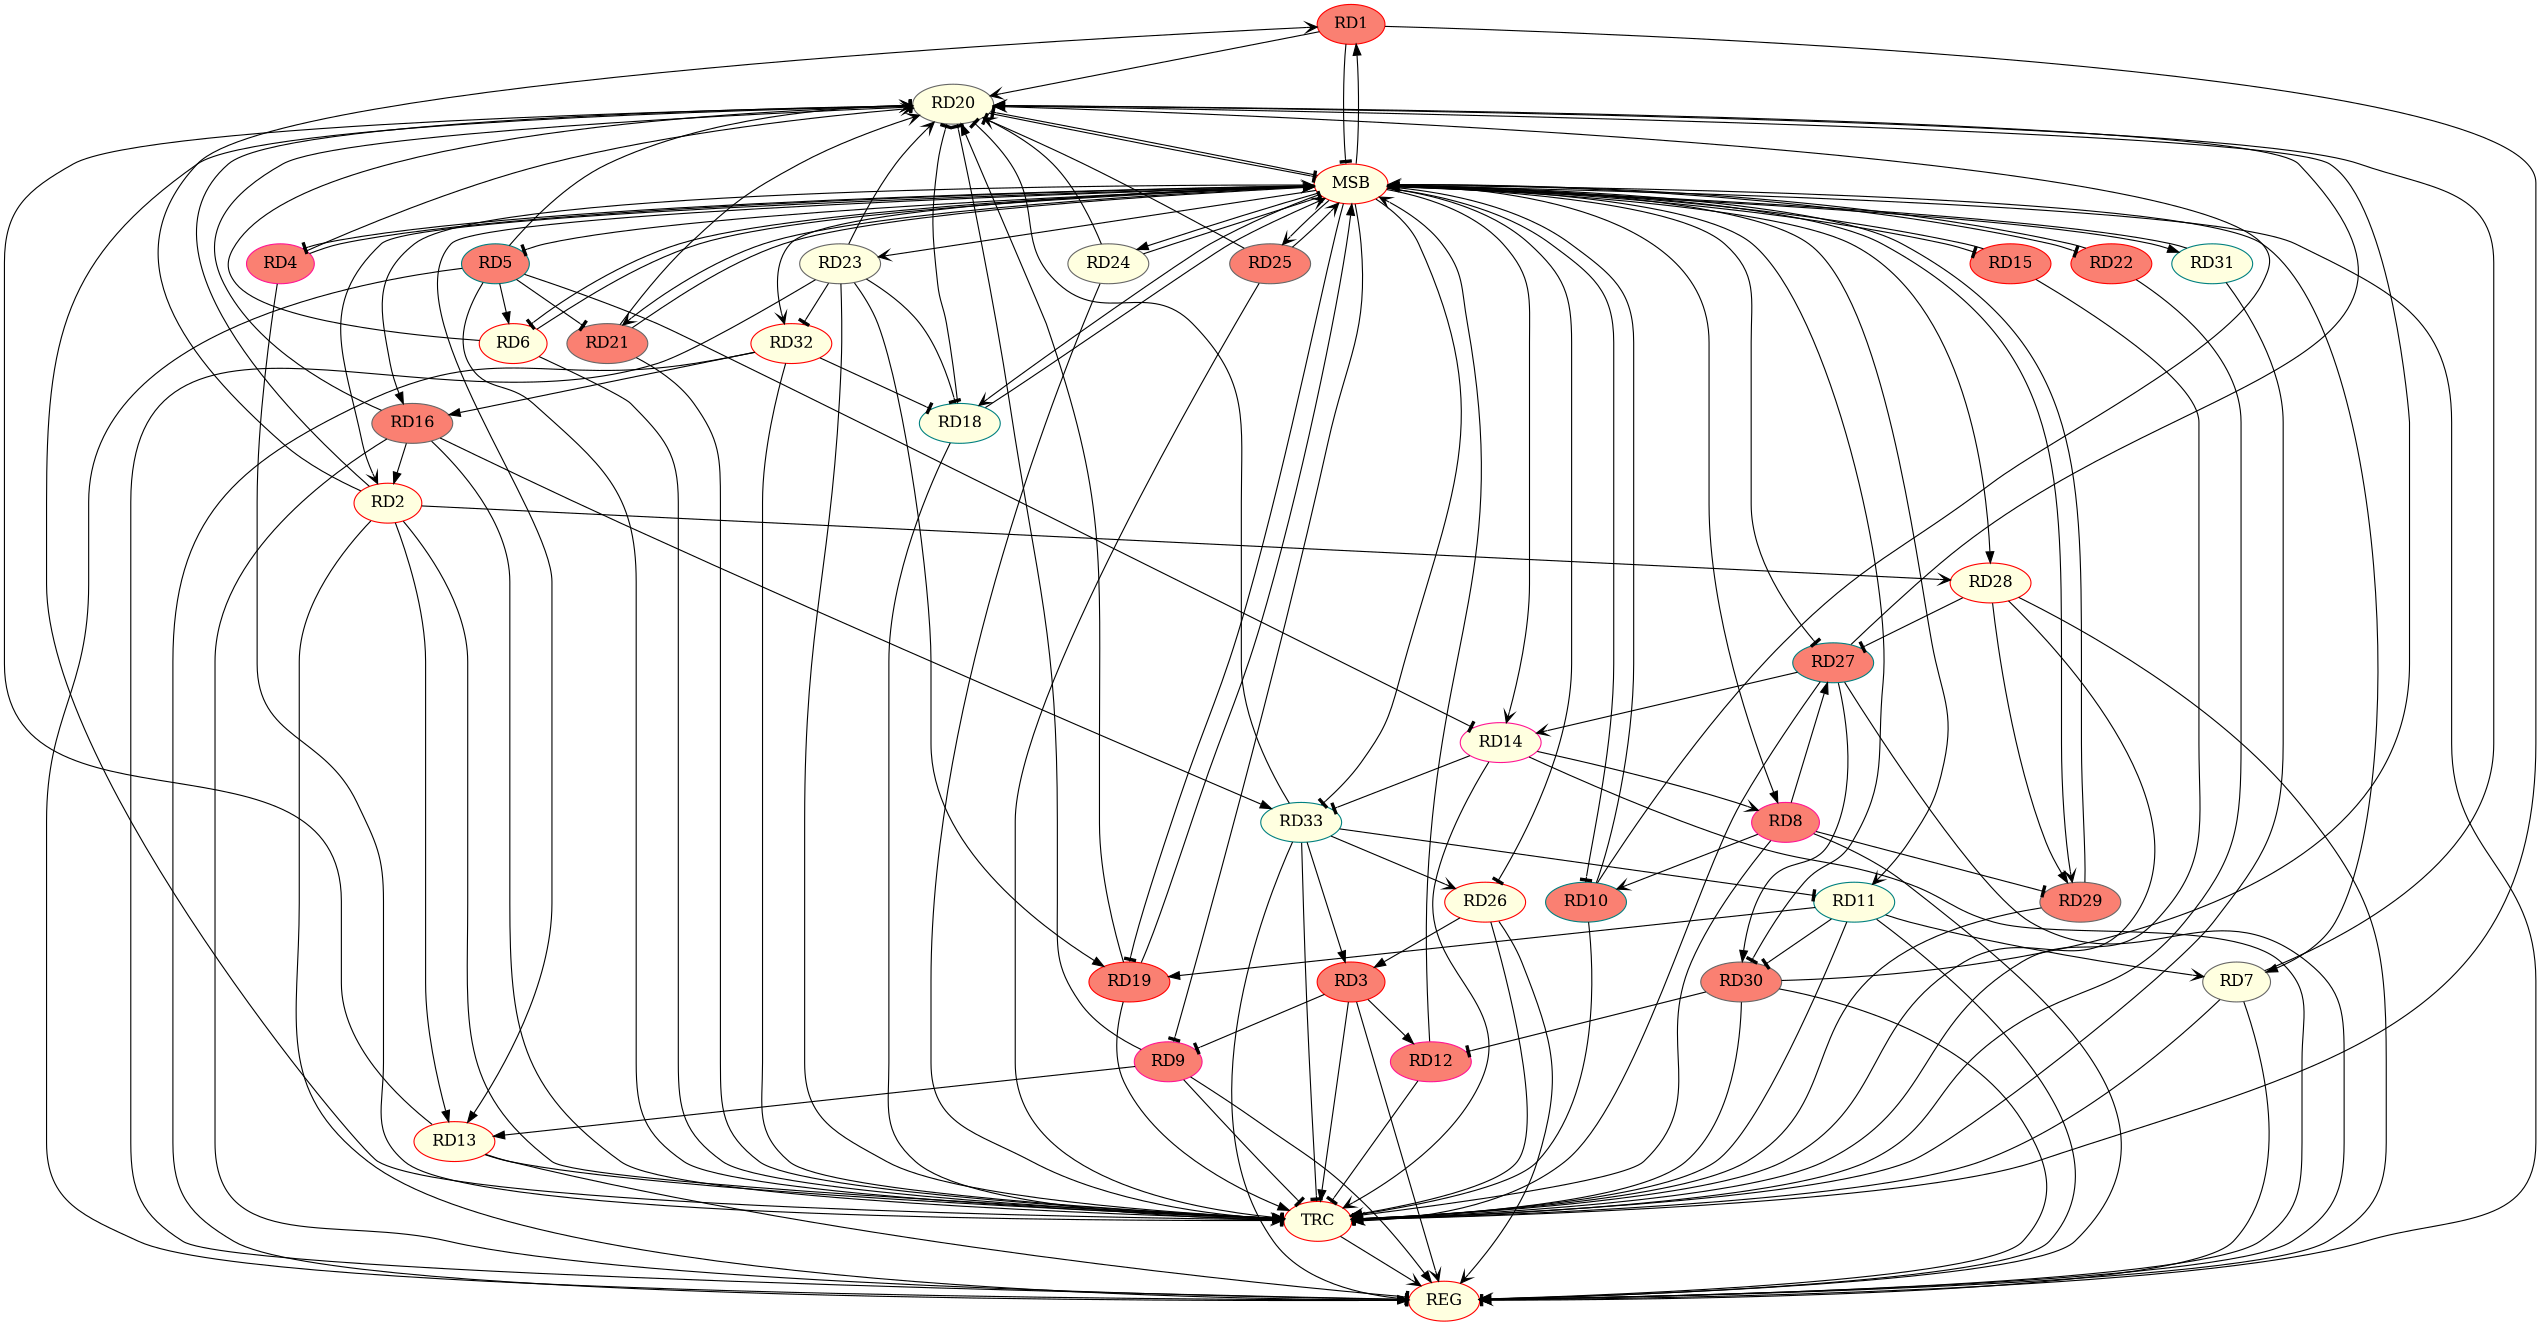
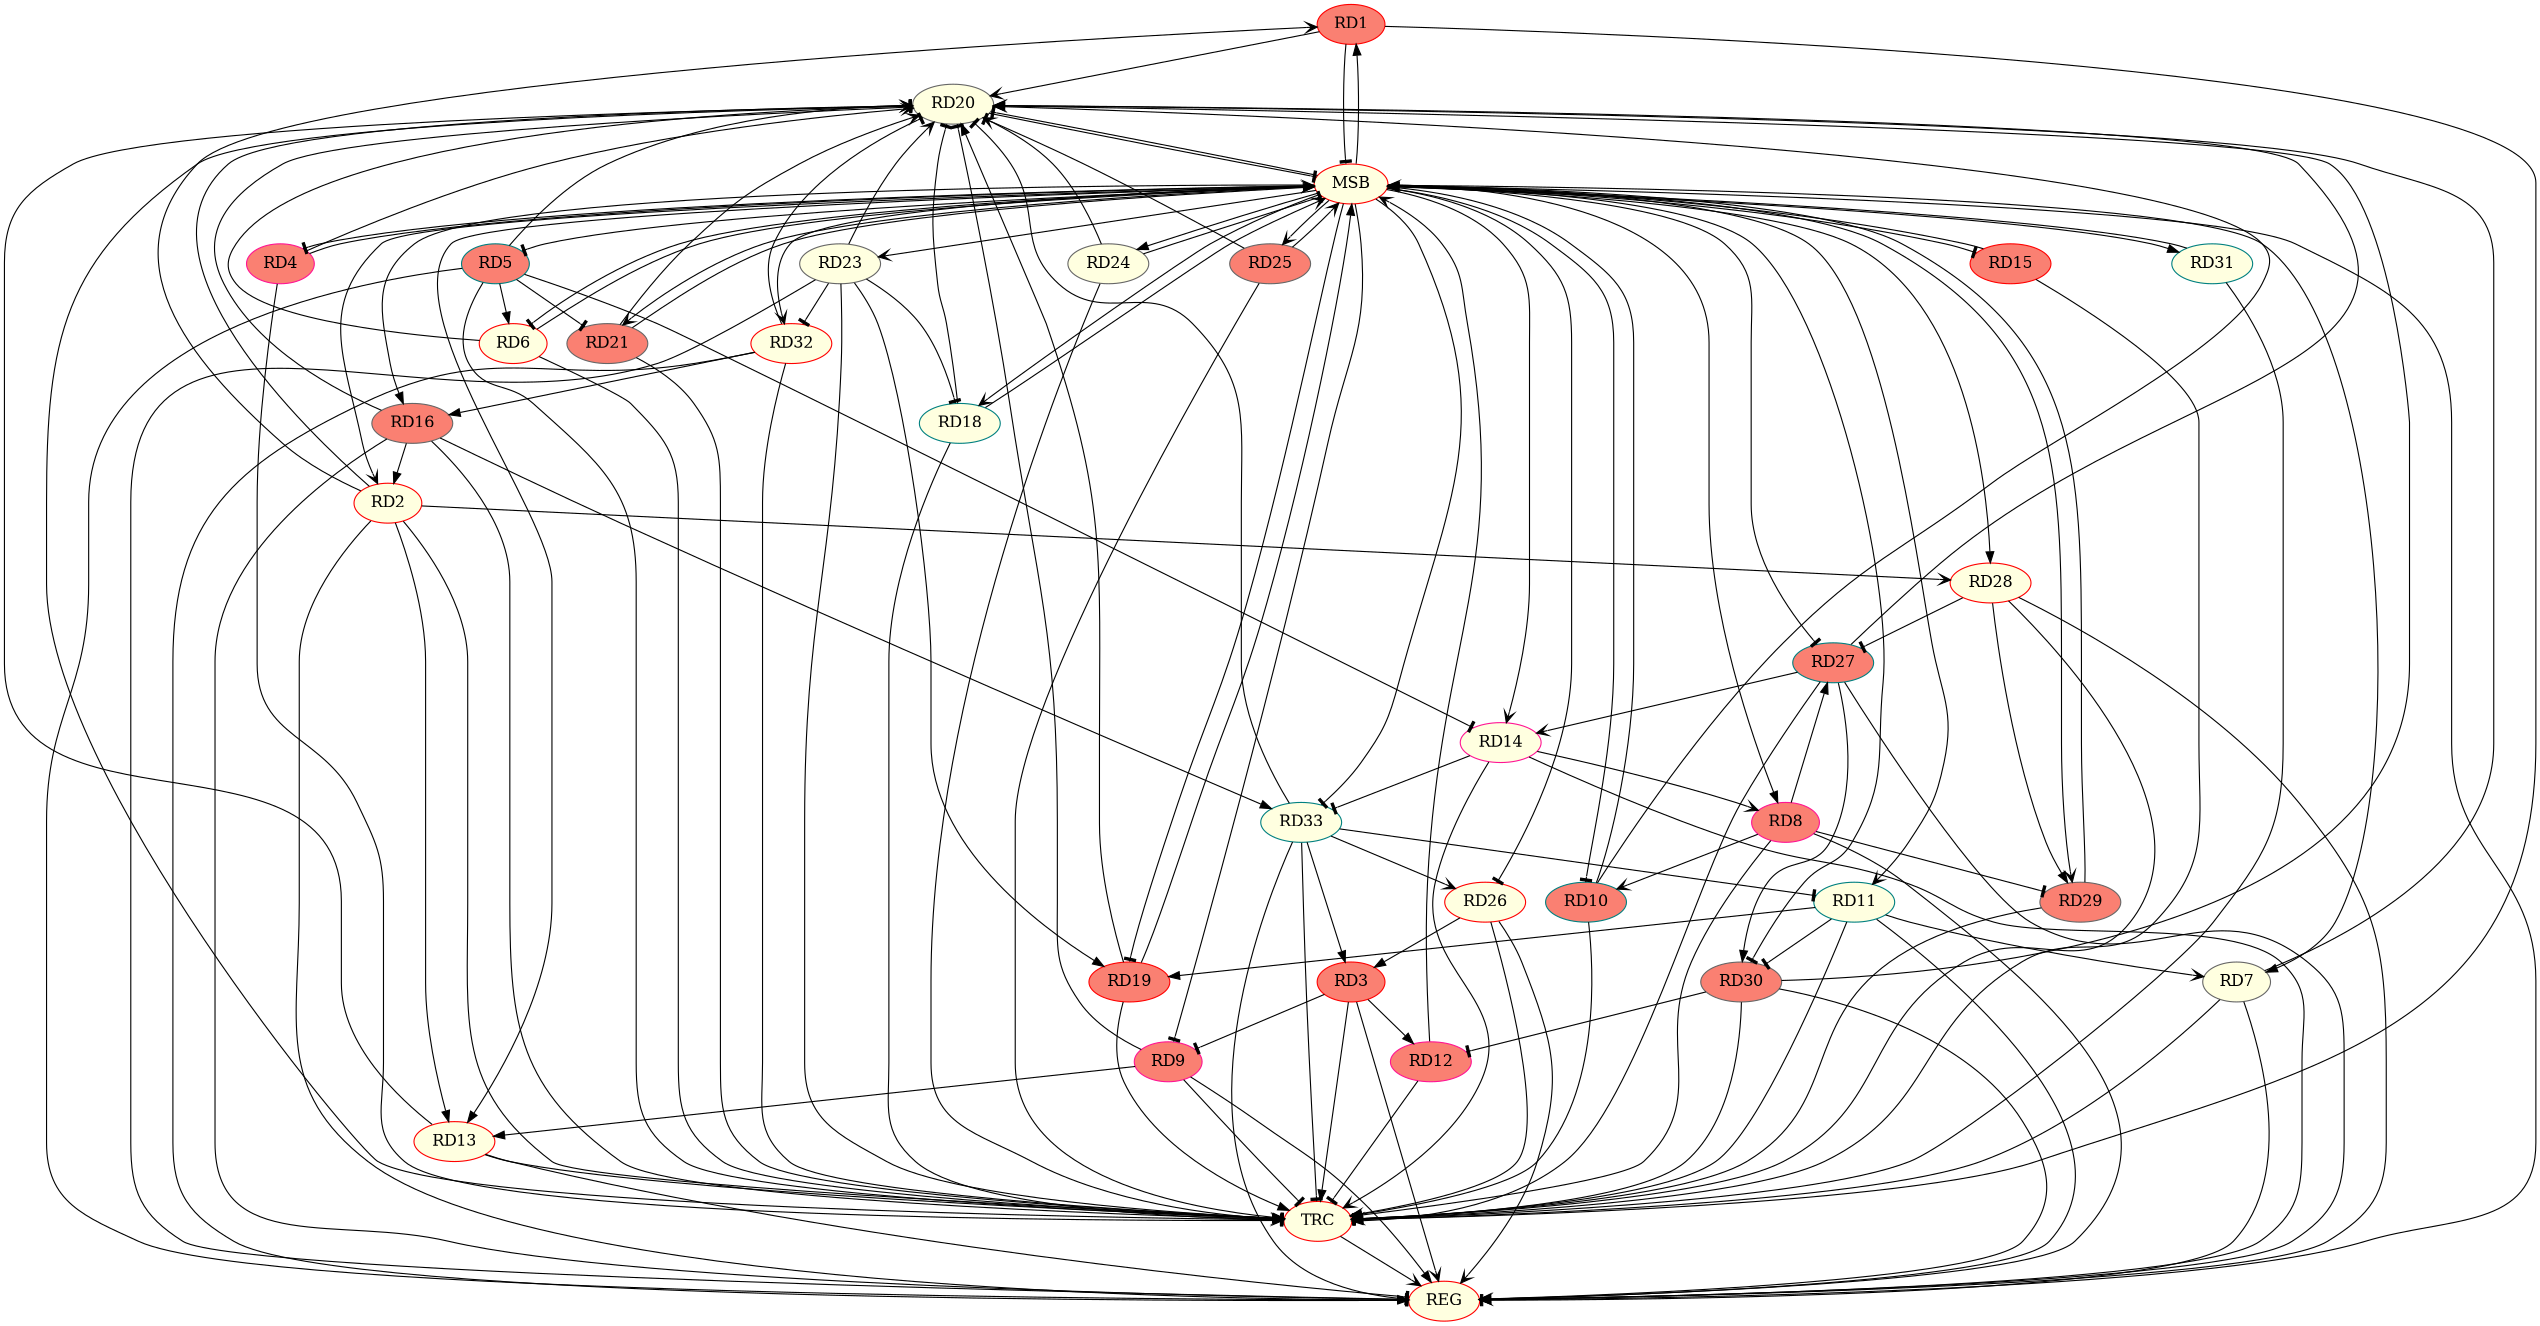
  strict digraph {
    node [color=red fillcolor=lightyellow style=filled]
    edge [arrowhead=tee]
    n1 [fillcolor=salmon label=RD1]
    n2 [color=gray40 label=RD20]
    n3 [label=MSB]
    n4 [label=TRC]
    n5 [label=RD2]
    n6 [label=RD13]
    n7 [label=RD28]
    n8 [label=REG]
    n9 [color=deeppink fillcolor=salmon label=RD9]
    n10 [color=deeppink fillcolor=salmon label=RD4]
    n11 [color=teal fillcolor=salmon label=RD5]
    n12 [label=RD6]
    n13 [color=deeppink label=RD14]
    n14 [color=gray40 fillcolor=salmon label=RD21]
    n15 [color=gray40 label=RD7]
    n16 [color=deeppink fillcolor=salmon label=RD8]
    n17 [color=teal fillcolor=salmon label=RD10]
    n18 [color=teal fillcolor=salmon label=RD27]
    n19 [color=gray40 fillcolor=salmon label=RD29]
    n20 [color=teal label=RD11]
    n21 [fillcolor=salmon label=RD19]
    n22 [color=gray40 fillcolor=salmon label=RD30]
    n23 [color=teal label=RD33]
    n24 [fillcolor=salmon label=RD15]
    n25 [color=gray40 fillcolor=salmon label=RD16]
    n26 [color=teal label=RD18]
-   n27 [fillcolor=salmon label=RD22]
    n28 [color=gray40 label=RD23]
    n29 [label=RD32]
    n30 [color=gray40 label=RD24]
    n31 [color=gray40 fillcolor=salmon label=RD25]
    n32 [label=RD26]
    n33 [color=teal label=RD31]
    n34 [fillcolor=salmon label=RD3]
    n35 [color=deeppink fillcolor=salmon label=RD12]
    n1 -> n2 [arrowhead=vee]
    n1 -> n3
    n1 -> n4 [arrowhead=normal]
    n2 -> n3
    n2 -> n4
    n3 -> n1 [arrowhead=normal]
    n3 -> n2
    n3 -> n5 [arrowhead=vee]
    n3 -> n6 [arrowhead=normal]
    n3 -> n7 [arrowhead=normal]
    n3 -> n8 [arrowhead=normal]
    n3 -> n9
    n3 -> n10
    n3 -> n11
    n3 -> n12
    n3 -> n13 [arrowhead=vee]
    n3 -> n14 [arrowhead=vee]
    n3 -> n15 [arrowhead=normal]
    n3 -> n16 [arrowhead=normal]
    n3 -> n17
    n3 -> n18
    n3 -> n19 [arrowhead=vee]
    n3 -> n20 [arrowhead=vee]
    n3 -> n21
    n3 -> n22
    n3 -> n23
    n3 -> n24
    n3 -> n25 [arrowhead=normal]
    n3 -> n26 [arrowhead=vee]
-   n3 -> n27
    n3 -> n28 [arrowhead=vee]
    n3 -> n29 [arrowhead=vee]
    n3 -> n30 [arrowhead=normal]
    n3 -> n31 [arrowhead=vee]
    n3 -> n32
    n3 -> n33 [arrowhead=normal]
    n4 -> n8 [arrowhead=vee]
    n5 -> n1 [arrowhead=vee]
    n5 -> n2 [arrowhead=vee]
    n5 -> n4 [arrowhead=normal]
    n5 -> n6 [arrowhead=normal]
    n5 -> n7 [arrowhead=vee]
    n5 -> n8 [arrowhead=normal]
    n6 -> n2 [arrowhead=vee]
    n6 -> n4 [arrowhead=normal]
    n6 -> n8
    n7 -> n4 [arrowhead=normal]
    n7 -> n8 [arrowhead=vee]
    n7 -> n18
    n7 -> n19 [arrowhead=normal]
    n9 -> n2
    n9 -> n4
    n9 -> n6 [arrowhead=normal]
    n9 -> n8 [arrowhead=normal]
    n10 -> n2 [arrowhead=vee]
    n10 -> n3 [arrowhead=vee]
    n10 -> n4
    n11 -> n2
    n11 -> n4
    n11 -> n8
    n11 -> n12 [arrowhead=normal]
    n11 -> n13
    n11 -> n14
    n12 -> n2
    n12 -> n3 [arrowhead=vee]
    n12 -> n4 [arrowhead=normal]
    n13 -> n4 [arrowhead=vee]
    n13 -> n8 [arrowhead=normal]
    n13 -> n16 [arrowhead=vee]
    n13 -> n23
    n14 -> n2 [arrowhead=vee]
    n14 -> n3 [arrowhead=normal]
    n14 -> n4
    n15 -> n2 [arrowhead=normal]
    n15 -> n4
    n15 -> n8
    n16 -> n4 [arrowhead=normal]
    n16 -> n8 [arrowhead=vee]
    n16 -> n17 [arrowhead=vee]
    n16 -> n18 [arrowhead=normal]
    n16 -> n19
    n17 -> n2 [arrowhead=normal]
    n17 -> n3 [arrowhead=normal]
    n17 -> n4 [arrowhead=vee]
    n18 -> n2 [arrowhead=vee]
    n18 -> n4 [arrowhead=normal]
    n18 -> n8 [arrowhead=normal]
    n18 -> n13 [arrowhead=vee]
    n18 -> n22 [arrowhead=normal]
    n19 -> n3 [arrowhead=normal]
    n19 -> n4 [arrowhead=vee]
    n20 -> n4
    n20 -> n8 [arrowhead=normal]
    n20 -> n15 [arrowhead=vee]
    n20 -> n21 [arrowhead=normal]
    n20 -> n22
    n21 -> n2 [arrowhead=normal]
    n21 -> n3 [arrowhead=normal]
    n21 -> n4 [arrowhead=normal]
    n22 -> n2 [arrowhead=vee]
    n22 -> n4
    n22 -> n8 [arrowhead=normal]
    n22 -> n35
    n23 -> n2
    n23 -> n4
    n23 -> n8
    n23 -> n20
    n23 -> n32 [arrowhead=vee]
    n23 -> n34 [arrowhead=normal]
    n24 -> n3 [arrowhead=vee]
    n24 -> n4 [arrowhead=vee]
    n25 -> n2
    n25 -> n4 [arrowhead=normal]
    n25 -> n5 [arrowhead=normal]
    n25 -> n8 [arrowhead=normal]
    n25 -> n23 [arrowhead=normal]
    n26 -> n2
    n26 -> n3 [arrowhead=vee]
    n26 -> n4 [arrowhead=vee]
-   n27 -> n3 [arrowhead=vee]
-   n27 -> n4 [arrowhead=vee]
    n28 -> n2 [arrowhead=vee]
    n28 -> n4 [arrowhead=normal]
    n28 -> n8
    n28 -> n21 [arrowhead=normal]
    n28 -> n26
    n28 -> n29
-   n29 -> n26
+   n29 -> n2
    n29 -> n4 [arrowhead=normal]
    n29 -> n8
    n29 -> n25 [arrowhead=normal]
    n30 -> n2 [arrowhead=vee]
    n30 -> n3
    n30 -> n4 [arrowhead=vee]
    n31 -> n2
    n31 -> n3 [arrowhead=vee]
    n31 -> n4 [arrowhead=normal]
    n32 -> n4 [arrowhead=normal]
    n32 -> n8 [arrowhead=vee]
    n32 -> n34 [arrowhead=normal]
    n33 -> n3 [arrowhead=normal]
    n33 -> n4
    n34 -> n4 [arrowhead=normal]
    n34 -> n8 [arrowhead=vee]
    n34 -> n9
    n34 -> n35 [arrowhead=normal]
    n35 -> n3 [arrowhead=vee]
    n35 -> n4
  }
